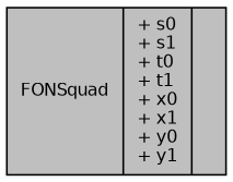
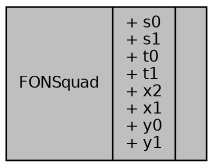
  digraph {
    rankdir=LR
-   n1 [color=black fillcolor=grey75 fontcolor=black fontname=Helvetica fontsize=10 height=0.2 label="{FONSquad\n|+ s0\l+ s1\l+ t0\l+ t1\l+ x0\l+ x1\l+ y0\l+ y1\l|}" shape=record style=filled width=0.4]
+   n1 [color=black fillcolor=grey75 fontcolor=black fontname=Helvetica fontsize=10 height=0.2 label="{FONSquad\n|+ s0\l+ s1\l+ t0\l+ t1\l+ x2\l+ x1\l+ y0\l+ y1\l|}" shape=record style=filled width=0.4]
  }
